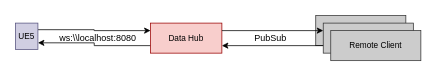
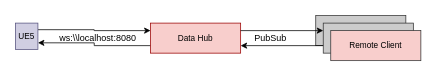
  <mxCell id="0" />
  <mxCell id="1" parent="0" />
  <mxCell id="2" style="edgeStyle=orthogonalEdgeStyle;rounded=0;orthogonalLoop=1;jettySize=auto;html=1;exitX=0;exitY=0.75;exitDx=0;exitDy=0;entryX=1;entryY=0.75;entryDx=0;entryDy=0;" parent="1" source="3" target="5" edge="1"><mxGeometry relative="1" as="geometry" /></mxCell>
- <mxCell id="3" value="Data Hub" style="rounded=0;whiteSpace=wrap;html=1;fillColor=#f8cecc;strokeColor=#990000;strokeWidth=1;fontSize=11;fillStyle=auto;" parent="1" vertex="1"><mxGeometry x="200" y="30" width="95" height="40" as="geometry" /></mxCell>
+ <mxCell id="3" value="Data Hub" style="rounded=0;whiteSpace=wrap;html=1;fillColor=#f8cecc;strokeColor=#990000;strokeWidth=1;fontSize=11;fillStyle=auto;" parent="1" vertex="1"><mxGeometry x="200" y="30" width="120" height="40" as="geometry" /></mxCell>
  <mxCell id="4" style="edgeStyle=orthogonalEdgeStyle;rounded=0;orthogonalLoop=1;jettySize=auto;html=1;exitX=1;exitY=0.25;exitDx=0;exitDy=0;entryX=0;entryY=0.25;entryDx=0;entryDy=0;" parent="1" source="5" target="3" edge="1"><mxGeometry relative="1" as="geometry" /></mxCell>
  <mxCell id="5" value="UE5" style="rounded=0;whiteSpace=wrap;html=1;fillColor=#d0cee2;strokeColor=#56517e;strokeWidth=1;fontSize=11;" parent="1" vertex="1"><mxGeometry x="20" y="30" width="30" height="35" as="geometry" /></mxCell>
  <mxCell id="6" value="ws:\\localhost:8080" style="text;html=1;strokeColor=none;fillColor=none;align=center;verticalAlign=middle;whiteSpace=wrap;rounded=0;" parent="1" vertex="1"><mxGeometry x="70" y="45" width="120" height="10" as="geometry" /></mxCell>
  <mxCell id="7" value="" style="rounded=0;whiteSpace=wrap;html=1;fillColor=#CCCCCC;strokeColor=#333333;strokeWidth=1;fontSize=11;" parent="1" vertex="1"><mxGeometry x="420" y="20" width="120" height="40" as="geometry" /></mxCell>
  <mxCell id="8" style="edgeStyle=orthogonalEdgeStyle;rounded=0;orthogonalLoop=1;jettySize=auto;html=1;exitX=0;exitY=0.75;exitDx=0;exitDy=0;entryX=1;entryY=0.75;entryDx=0;entryDy=0;" parent="1" source="9" target="3" edge="1"><mxGeometry relative="1" as="geometry" /></mxCell>
  <mxCell id="9" value="" style="rounded=0;whiteSpace=wrap;html=1;fillColor=#CCCCCC;strokeColor=#333333;strokeWidth=1;fontSize=11;" parent="1" vertex="1"><mxGeometry x="430" y="30" width="120" height="40" as="geometry" /></mxCell>
- <mxCell id="10" value="Remote Client" style="rounded=0;whiteSpace=wrap;html=1;fillColor=#CCCCCC;strokeColor=#333333;strokeWidth=1;fontSize=11;" parent="1" vertex="1"><mxGeometry x="440" y="40" width="120" height="40" as="geometry" /></mxCell>
+ <mxCell id="10" value="Remote Client" style="rounded=0;whiteSpace=wrap;html=1;fillColor=#f8cecc;strokeColor=#333333;strokeWidth=1;fontSize=11;" parent="1" vertex="1"><mxGeometry x="440" y="40" width="120" height="40" as="geometry" /></mxCell>
  <mxCell id="11" value="PubSub" style="text;html=1;strokeColor=none;fillColor=none;align=center;verticalAlign=middle;whiteSpace=wrap;rounded=0;" parent="1" vertex="1"><mxGeometry x="330" y="40" width="60" height="20" as="geometry" /></mxCell>
  <mxCell id="12" style="edgeStyle=orthogonalEdgeStyle;rounded=0;orthogonalLoop=1;jettySize=auto;html=1;exitX=1;exitY=0.25;exitDx=0;exitDy=0;entryX=0;entryY=0.25;entryDx=0;entryDy=0;" parent="1" source="3" target="9" edge="1"><mxGeometry relative="1" as="geometry" /></mxCell>
